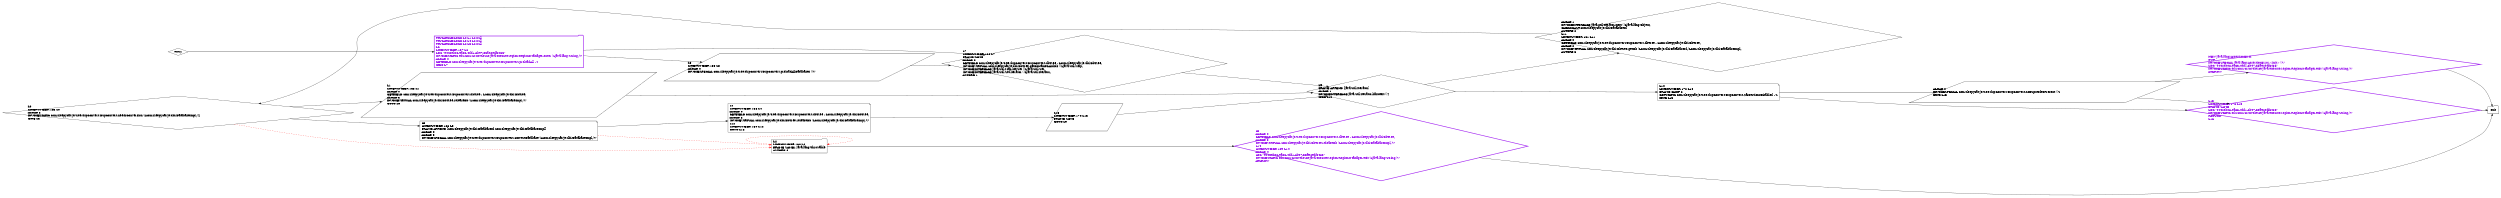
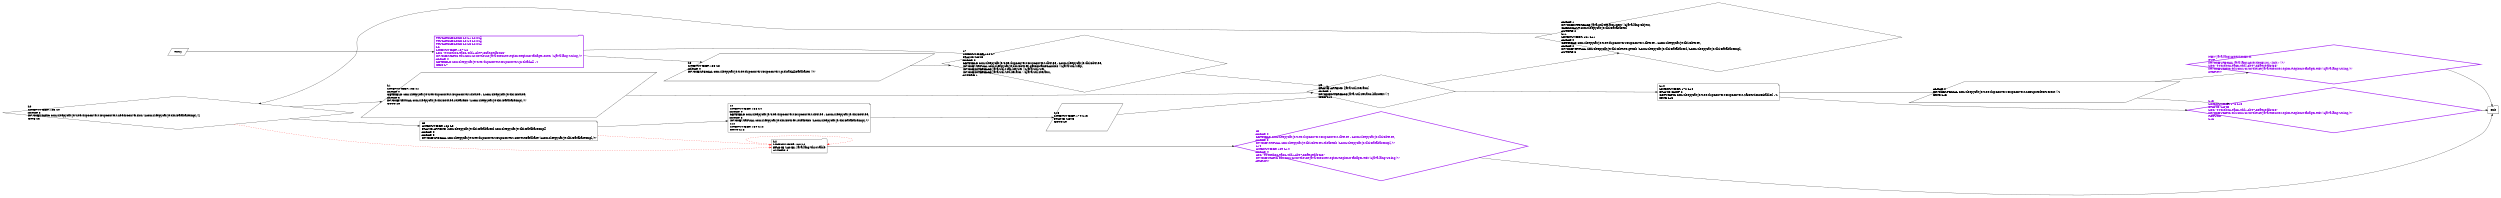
  digraph {
    rankdir=LR
    node [shape=diamond]
    n1 [label="L10\lLINENUMBER 172 L10\lFRAME CHOP 2\lGETSTATIC com/sleepycat/je/tree/dupConvert/DupConvert.$assertionsDisabled : Z\lIFNE L15\l" shape=note]
    n2 [label="ALOAD 0\lINVOKESPECIAL com/sleepycat/je/tree/dupConvert/DupConvert.noDupNodesPresent ()Z\lIFNE L15\l" shape=parallelogram]
    n3 [color=purple fontcolor=purple label="L15\lLINENUMBER 173 L15\lFRAME SAME\lLDC \"e442eb08-9a33-4dd1-8b97-55a92edf8485\"\lINVOKESTATIC edu/cmu/cs/mvelezce/java/execute/region/RegionsManager.exit (Ljava/lang/String;)V\lRETURN\lL16\l" penwidth=3]
    n4 [color=purple fontcolor=purple label="TRYCATCHBLOCK L0 L1 L2 null\lTRYCATCHBLOCK L3 L4 L2 null\lTRYCATCHBLOCK L2 L5 L2 null\lL6\lLINENUMBER 157 L6\lLDC \"e442eb08-9a33-4dd1-8b97-55a92edf8485\"\lINVOKESTATIC edu/cmu/cs/mvelezce/java/execute/region/RegionsManager.enter (Ljava/lang/String;)V\lALOAD 0\lGETFIELD com/sleepycat/je/tree/dupConvert/DupConvert.preloadAll : Z\lIFEQ L7\l" penwidth=3 shape=folder]
    n5 [label="L8\lLINENUMBER 158 L8\lALOAD 0\lINVOKESPECIAL com/sleepycat/je/tree/dupConvert/DupConvert.preloadAllDatabases ()V\l" shape=parallelogram]
    n6 [label="L7\lLINENUMBER 160 L7\lFRAME SAME\lALOAD 0\lGETFIELD com/sleepycat/je/tree/dupConvert/DupConvert.dbTree : Lcom/sleepycat/je/dbi/DbTree;\lINVOKEVIRTUAL com/sleepycat/je/dbi/DbTree.getDbNamesAndIds ()Ljava/util/Map;\lINVOKEINTERFACE java/util/Map.keySet ()Ljava/util/Set;\lINVOKEINTERFACE java/util/Set.iterator ()Ljava/util/Iterator;\lASTORE 1\l"]
    n7 [label="L0\lLINENUMBER 163 L0\lALOAD 3\lINVOKESTATIC com/sleepycat/je/tree/dupConvert/DupConvert.needsConversion (Lcom/sleepycat/je/dbi/DatabaseImpl;)Z\lIFNE L3\l"]
    n8 [label="L1\lLINENUMBER 168 L1\lALOAD 0\lGETFIELD com/sleepycat/je/tree/dupConvert/DupConvert.dbTree : Lcom/sleepycat/je/dbi/DbTree;\lALOAD 3\lINVOKEVIRTUAL com/sleepycat/je/dbi/DbTree.releaseDb (Lcom/sleepycat/je/dbi/DatabaseImpl;)V\lGOTO L9\l" shape=parallelogram]
    n9 [label="L3\lLINENUMBER 166 L3\lFRAME APPEND [com/sleepycat/je/dbi/DatabaseId com/sleepycat/je/dbi/DatabaseImpl]\lALOAD 0\lALOAD 3\lINVOKESPECIAL com/sleepycat/je/tree/dupConvert/DupConvert.convertDatabase (Lcom/sleepycat/je/dbi/DatabaseImpl;)V\l" shape=note]
    n10 [label="L2\lLINENUMBER 168 L2\lFRAME SAME1 java/lang/Throwable\lASTORE 4\l" shape=folder]
    n11 [label="L4\lLINENUMBER 168 L4\lALOAD 0\lGETFIELD com/sleepycat/je/tree/dupConvert/DupConvert.dbTree : Lcom/sleepycat/je/dbi/DbTree;\lALOAD 3\lINVOKEVIRTUAL com/sleepycat/je/dbi/DbTree.releaseDb (Lcom/sleepycat/je/dbi/DatabaseImpl;)V\lL12\lLINENUMBER 169 L12\lGOTO L13\l" shape=note]
    n12 [label="L13\lLINENUMBER 170 L13\lFRAME SAME\lGOTO L9\l" shape=parallelogram]
    n13 [color=purple fontcolor=purple label="NEW java/lang/AssertionError\lDUP\lINVOKESPECIAL java/lang/AssertionError.\<init\> ()V\lLDC \"e442eb08-9a33-4dd1-8b97-55a92edf8485\"\lINVOKESTATIC edu/cmu/cs/mvelezce/java/execute/region/RegionsManager.exit (Ljava/lang/String;)V\lATHROW\l" penwidth=3]
    n14 [color=purple fontcolor=purple label="L5\lALOAD 0\lGETFIELD com/sleepycat/je/tree/dupConvert/DupConvert.dbTree : Lcom/sleepycat/je/dbi/DbTree;\lALOAD 3\lINVOKEVIRTUAL com/sleepycat/je/dbi/DbTree.releaseDb (Lcom/sleepycat/je/dbi/DatabaseImpl;)V\lL14\lLINENUMBER 169 L14\lALOAD 4\lLDC \"e442eb08-9a33-4dd1-8b97-55a92edf8485\"\lINVOKESTATIC edu/cmu/cs/mvelezce/java/execute/region/RegionsManager.exit (Ljava/lang/String;)V\lATHROW\l" penwidth=3]
    exit [shape=folder]
    n16 [label="L9\lFRAME APPEND [java/util/Iterator]\lALOAD 1\lINVOKEINTERFACE java/util/Iterator.hasNext ()Z\lIFEQ L10\l"]
    n17 [label="ALOAD 1\lINVOKEINTERFACE java/util/Iterator.next ()Ljava/lang/Object;\lCHECKCAST com/sleepycat/je/dbi/DatabaseId\lASTORE 2\lL11\lLINENUMBER 161 L11\lALOAD 0\lGETFIELD com/sleepycat/je/tree/dupConvert/DupConvert.dbTree : Lcom/sleepycat/je/dbi/DbTree;\lALOAD 2\lINVOKEVIRTUAL com/sleepycat/je/dbi/DbTree.getDb (Lcom/sleepycat/je/dbi/DatabaseId;)Lcom/sleepycat/je/dbi/DatabaseImpl;\lASTORE 3\l"]
-   entry
+   entry [shape=parallelogram]
    n1 -> n2
    n1 -> n3
    n2 -> n3
    n2 -> n13
    n3 -> exit
    n4 -> n5
    n4 -> n6
    n5 -> n6
    n6 -> n16
    n7 -> n8
    n7 -> n9
    n7 -> n10 [color=red style=dashed]
    n8 -> n16
    n9 -> n10 [color=red style=dashed]
    n9 -> n11
    n10 -> n10 [color=red style=dashed]
    n10 -> n14
    n11 -> n12
    n12 -> n16
    n13 -> exit
    n14 -> exit
    n16 -> n1
    n16 -> n17
    n17 -> n7
    entry -> n4
  }
